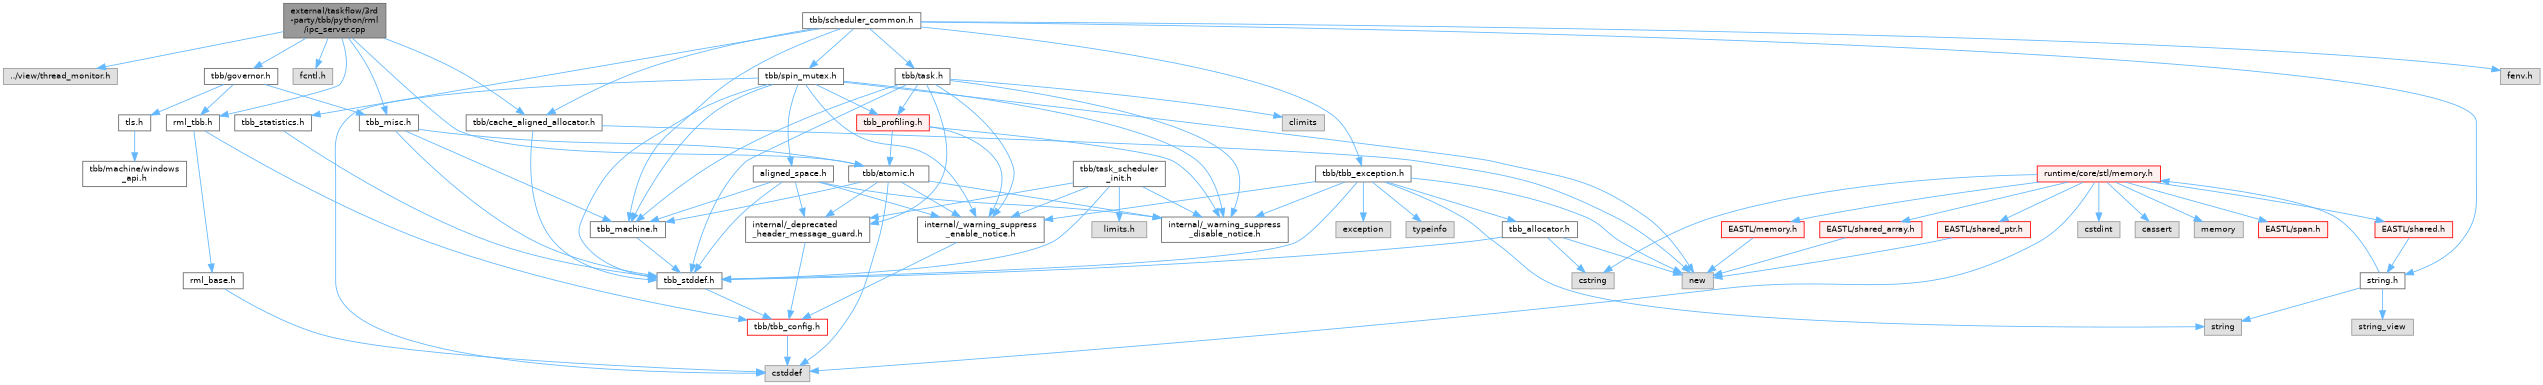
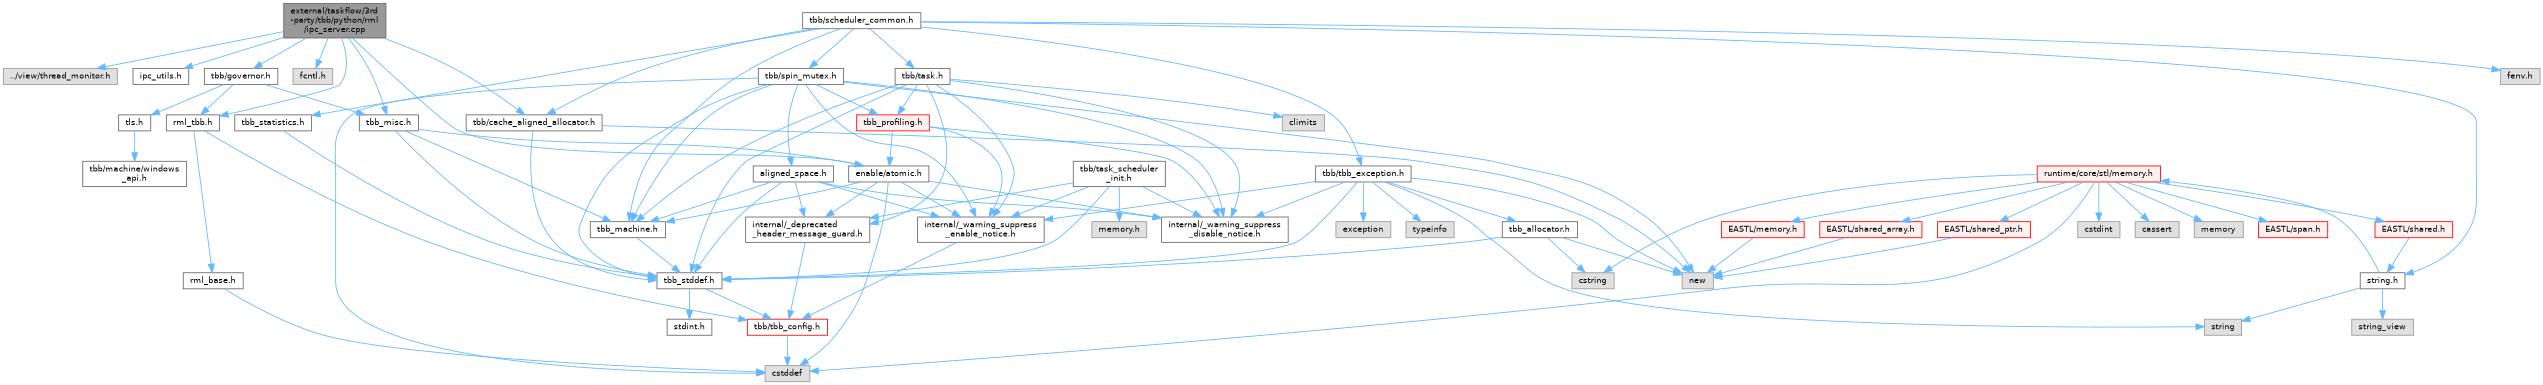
  digraph {
    node [color=grey40 fillcolor=white fontname=Helvetica fontsize=10 shape=box style=filled]
    edge [color=steelblue1 fontname=Helvetica fontsize=10 labelfontname=Helvetica labelfontsize=10 style=solid]
    n1 [color=gray40 fillcolor=grey60 fontcolor=black height=0.2 label="external/taskflow/3rd\l-party/tbb/python/rml\l/ipc_server.cpp" width=0.4]
    n2 [height=0.2 label="rml_tbb.h" width=0.4]
    n3 [color=grey60 fillcolor="#E0E0E0" height=0.2 label="../view/thread_monitor.h" width=0.4]
-   n4 [height=0.2 label="tbb/atomic.h" width=0.4]
+   n4 [height=0.2 label="enable/atomic.h" width=0.4]
    n5 [height=0.2 label="tbb/cache_aligned_allocator.h" width=0.4]
    n6 [height=0.2 label="tbb/governor.h" width=0.4]
    n7 [height=0.2 label="tbb_misc.h" width=0.4]
+   n8 [height=0.2 label="ipc_utils.h" width=0.4]
    n9 [color=grey60 fillcolor="#E0E0E0" height=0.2 label="fcntl.h" width=0.4]
    n10 [color=red height=0.2 label="tbb/tbb_config.h" width=0.4]
    n11 [height=0.2 label="rml_base.h" width=0.4]
    n12 [color=grey60 fillcolor="#E0E0E0" height=0.2 label=cstddef width=0.4]
    n13 [height=0.2 label="internal/_deprecated\l_header_message_guard.h" width=0.4]
    n14 [height=0.2 label="internal/_warning_suppress\l_enable_notice.h" width=0.4]
    n15 [height=0.2 label="tbb_machine.h" width=0.4]
    n16 [height=0.2 label="internal/_warning_suppress\l_disable_notice.h" width=0.4]
    n17 [height=0.2 label="tbb_stddef.h" width=0.4]
    n18 [color=grey60 fillcolor="#E0E0E0" height=0.2 label=new width=0.4]
    n19 [height=0.2 label="tbb/scheduler_common.h" width=0.4]
    n20 [height=0.2 label="string.h" width=0.4]
    n21 [height=0.2 label="tbb_statistics.h" width=0.4]
    n22 [height=0.2 label="tbb/task.h" width=0.4]
    n23 [height=0.2 label="tbb/tbb_exception.h" width=0.4]
    n24 [height=0.2 label="tbb/spin_mutex.h" width=0.4]
    n25 [color=grey60 fillcolor="#E0E0E0" height=0.2 label="fenv.h" width=0.4]
    n26 [height=0.2 label="tls.h" width=0.4]
+   n27 [height=0.2 label="stdint.h" width=0.4]
    n28 [color=grey60 fillcolor="#E0E0E0" height=0.2 label=string width=0.4]
    n29 [color=grey60 fillcolor="#E0E0E0" height=0.2 label=string_view width=0.4]
    n30 [color=red fillcolor="#FFF0F0" height=0.2 label="runtime/core/stl/memory.h" width=0.4]
    n31 [color=red fillcolor="#FFF0F0" height=0.2 label="tbb_profiling.h" width=0.4]
    n32 [color=grey60 fillcolor="#E0E0E0" height=0.2 label=climits width=0.4]
    n33 [color=grey60 fillcolor="#E0E0E0" height=0.2 label=exception width=0.4]
    n34 [height=0.2 label="tbb_allocator.h" width=0.4]
    n35 [color=grey60 fillcolor="#E0E0E0" height=0.2 label=typeinfo width=0.4]
    n36 [height=0.2 label="aligned_space.h" width=0.4]
    n37 [color=grey60 fillcolor="#E0E0E0" height=0.2 label=cstdint width=0.4]
    n38 [color=grey60 fillcolor="#E0E0E0" height=0.2 label=cassert width=0.4]
    n39 [color=grey60 fillcolor="#E0E0E0" height=0.2 label=memory width=0.4]
    n40 [color=grey60 fillcolor="#E0E0E0" height=0.2 label=cstring width=0.4]
    n41 [color=red fillcolor="#FFF0F0" height=0.2 label="EASTL/shared.h" width=0.4]
    n42 [color=red fillcolor="#FFF0F0" height=0.2 label="EASTL/memory.h" width=0.4]
    n43 [color=red fillcolor="#FFF0F0" height=0.2 label="EASTL/shared_array.h" width=0.4]
    n44 [color=red fillcolor="#FFF0F0" height=0.2 label="EASTL/shared_ptr.h" width=0.4]
    n45 [color=red fillcolor="#FFF0F0" height=0.2 label="EASTL/span.h" width=0.4]
    n46 [height=0.2 label="tbb/task_scheduler\l_init.h" width=0.4]
-   n47 [color=grey60 fillcolor="#E0E0E0" height=0.2 label="limits.h" width=0.4]
+   n47 [color=grey60 fillcolor="#E0E0E0" height=0.2 label="memory.h" width=0.4]
    n48 [height=0.2 label="tbb/machine/windows\l_api.h" width=0.4]
    n1 -> n2
    n1 -> n3
    n1 -> n4
    n1 -> n5
    n1 -> n6
    n1 -> n7
+   n1 -> n8
    n1 -> n9
    n2 -> n10
    n2 -> n11
    n4 -> n12
    n4 -> n13
    n4 -> n14
    n4 -> n15
    n4 -> n16
    n5 -> n17
    n5 -> n18
    n6 -> n2
    n6 -> n7
    n6 -> n26
    n7 -> n4
    n7 -> n15
    n7 -> n17
    n10 -> n12
    n11 -> n12
    n13 -> n10
    n14 -> n10
    n15 -> n17
    n17 -> n10
+   n17 -> n27
    n19 -> n5
    n19 -> n15
    n19 -> n20
    n19 -> n21
    n19 -> n22
    n19 -> n23
    n19 -> n24
    n19 -> n25
    n20 -> n28
    n20 -> n29
    n20 -> n30
    n21 -> n17
    n22 -> n13
    n22 -> n14
    n22 -> n15
    n22 -> n16
    n22 -> n17
    n22 -> n31
    n22 -> n32
    n23 -> n14
    n23 -> n16
    n23 -> n17
    n23 -> n18
    n23 -> n28
    n23 -> n33
    n23 -> n34
    n23 -> n35
    n24 -> n12
    n24 -> n14
    n24 -> n15
    n24 -> n16
    n24 -> n17
    n24 -> n18
    n24 -> n31
    n24 -> n36
    n26 -> n48
    n30 -> n12
    n30 -> n37
    n30 -> n38
    n30 -> n39
    n30 -> n40
    n30 -> n41
    n30 -> n42
    n30 -> n43
    n30 -> n44
    n30 -> n45
    n31 -> n4
    n31 -> n14
    n31 -> n16
    n34 -> n17
    n34 -> n18
    n34 -> n40
    n36 -> n13
    n36 -> n14
    n36 -> n15
    n36 -> n16
    n36 -> n17
    n41 -> n20
    n42 -> n18
    n43 -> n18
    n44 -> n18
    n46 -> n13
    n46 -> n14
    n46 -> n16
    n46 -> n17
    n46 -> n47
  }
